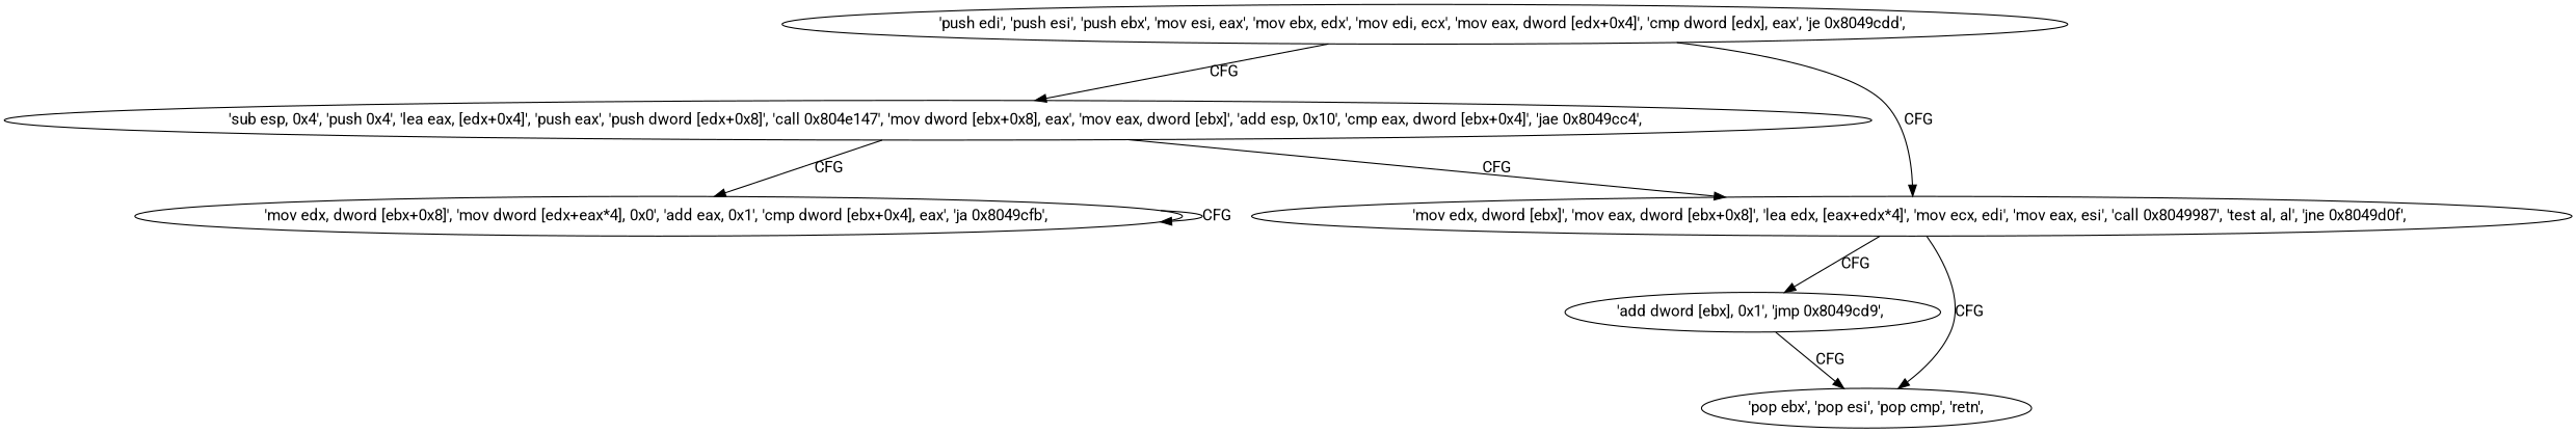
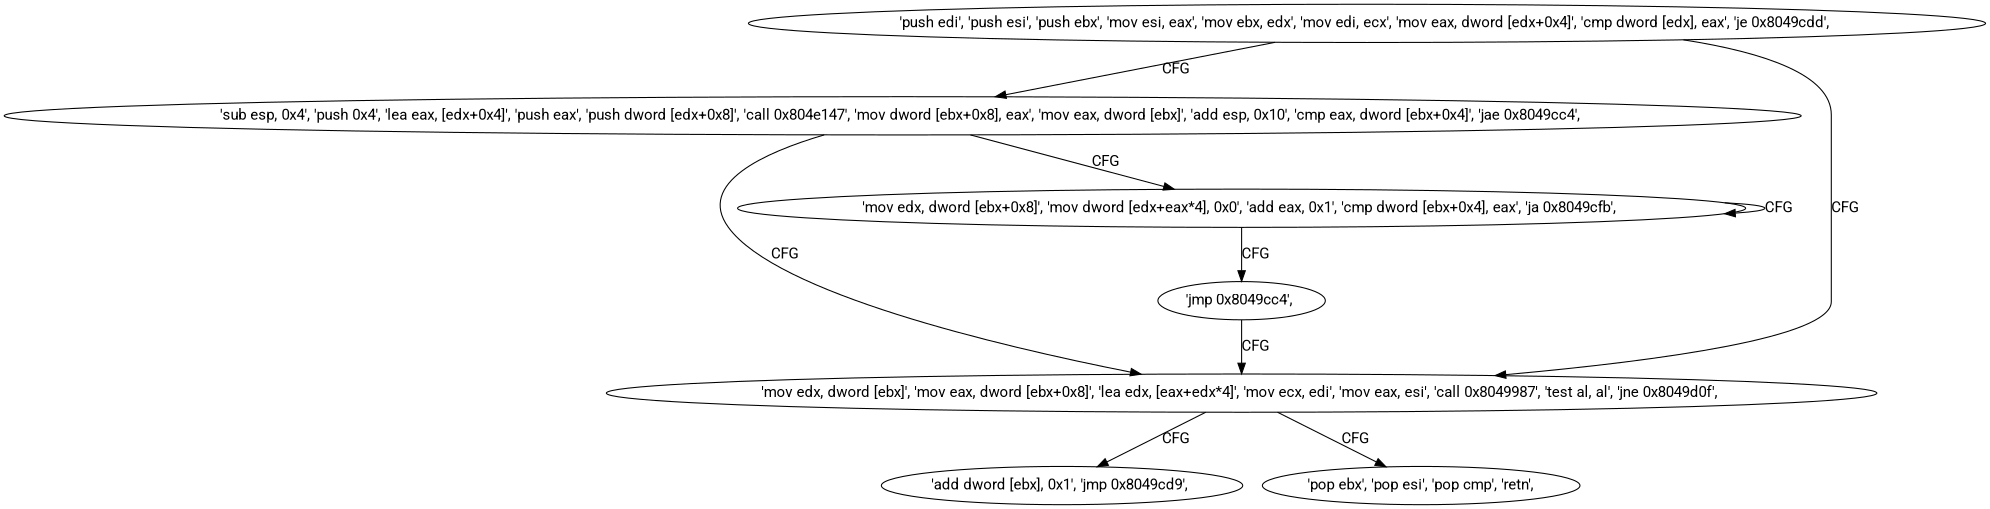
  digraph {
    fontname=Roboto
    node [fontname=Roboto]
    edge [fontname=Roboto]
    n1 [label="'push edi', 'push esi', 'push ebx', 'mov esi, eax', 'mov ebx, edx', 'mov edi, ecx', 'mov eax, dword [edx+0x4]', 'cmp dword [edx], eax', 'je 0x8049cdd', "]
    n2 [label="'sub esp, 0x4', 'push 0x4', 'lea eax, [edx+0x4]', 'push eax', 'push dword [edx+0x8]', 'call 0x804e147', 'mov dword [ebx+0x8], eax', 'mov eax, dword [ebx]', 'add esp, 0x10', 'cmp eax, dword [ebx+0x4]', 'jae 0x8049cc4', "]
    n3 [label="'mov edx, dword [ebx]', 'mov eax, dword [ebx+0x8]', 'lea edx, [eax+edx*4]', 'mov ecx, edi', 'mov eax, esi', 'call 0x8049987', 'test al, al', 'jne 0x8049d0f', "]
    n4 [label="'mov edx, dword [ebx+0x8]', 'mov dword [edx+eax*4], 0x0', 'add eax, 0x1', 'cmp dword [ebx+0x4], eax', 'ja 0x8049cfb', "]
    n5 [label="'add dword [ebx], 0x1', 'jmp 0x8049cd9', "]
    n6 [label="'pop ebx', 'pop esi', 'pop cmp', 'retn',"]
+   n7 [label="'jmp 0x8049cc4', "]
    n1 -> n2 [label=CFG]
    n1 -> n3 [label=CFG]
    n2 -> n3 [label=CFG]
    n2 -> n4 [label=CFG]
    n3 -> n5 [label=CFG]
    n3 -> n6 [label=CFG]
    n4 -> n4 [label=CFG]
-   n5 -> n6 [label=CFG]
+   n4 -> n7 [label=CFG]
+   n7 -> n3 [label=CFG]
  }
